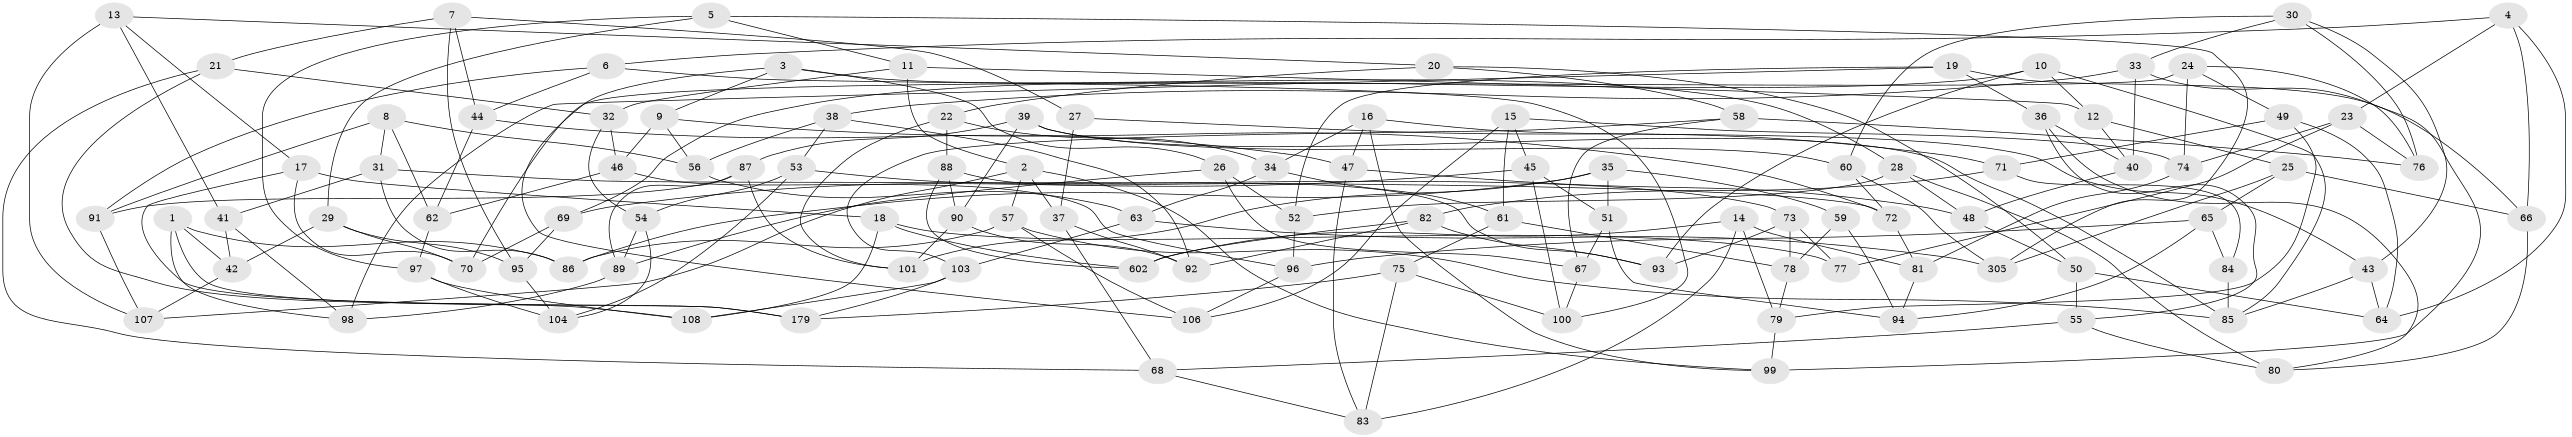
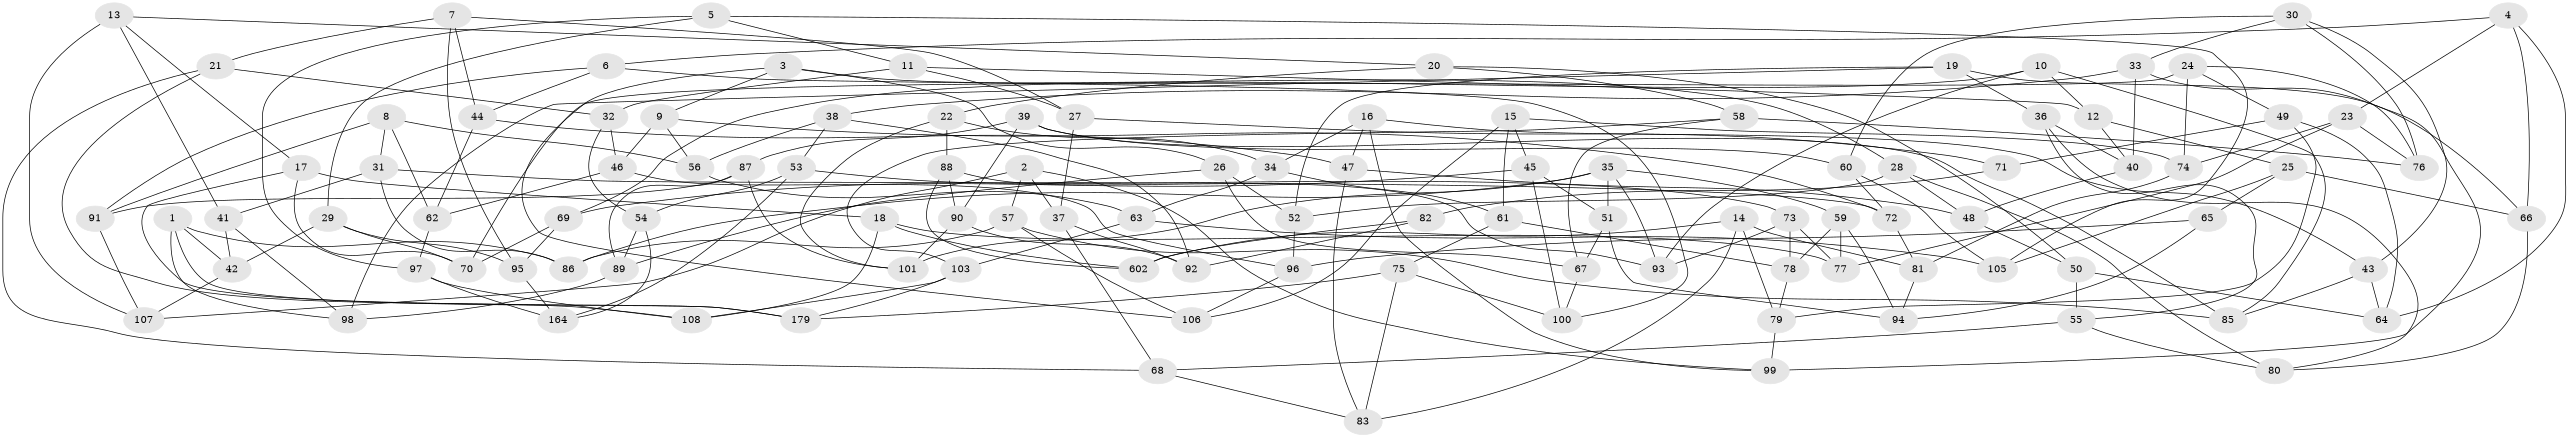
  graph {
    node [color=gray90 style=filled]
    1
    42
    86
    98
    n5 [label=179]
    107
    2
    37
    57
    99
    68
    92
    106
    85
    3
    9
    26
    28
    56
    46
    72
    52
    67
    89
    48
    80
    4
    6
    23
    64
    66
    44
    91
    100
    74
    77
    76
    5
    11
    29
    97
-   105 [label=305]
+   105
    27
    12
    32
    95
    70
    108
-   104
+   104 [label=164]
    62
    47
    7
    21
    71
    8
    31
    41
    63
    96
    81
    10
    69
    93
    25
    40
    54
    65
    13
    17
    20
    18
    22
    50
    58
    14
    79
    83
    n78 [label=602]
    94
    15
    45
    61
    51
    78
    75
    16
    34
    43
    19
    36
    55
    88
    101
    103
    90
    24
    49
-   84
    82
    30
    33
    60
    38
    53
    35
    59
    73
    39
    87
    1 -- 42
    1 -- 86
    1 -- 98
    1 -- n5
    42 -- 107
    2 -- 107
    2 -- 37
    2 -- 57
    2 -- 99
    37 -- 68
    37 -- 92
    57 -- 86
    57 -- 106
    57 -- 85
    68 -- 83
    3 -- 106
    3 -- 9
    3 -- 26
    3 -- 28
    9 -- 56
    9 -- 46
    9 -- 72
    26 -- 52
    26 -- 67
    26 -- 89
    28 -- 52
    28 -- 48
    28 -- 80
    56 -- 63
    46 -- 62
    46 -- 96
    72 -- 81
    52 -- 96
    67 -- 100
    89 -- 98
    48 -- 50
    4 -- 6
    4 -- 23
    4 -- 64
    4 -- 66
    6 -- 44
    6 -- 91
    6 -- 100
    23 -- 74
    23 -- 77
    23 -- 76
    66 -- 80
    44 -- 62
    44 -- 47
    91 -- 107
    74 -- 81
    5 -- 11
    5 -- 29
    5 -- 97
    5 -- 105
-   11 -- 2
+   11 -- 27
    11 -- 12
    11 -- 32
    29 -- 42
    29 -- 95
    29 -- 70
    97 -- 108
    97 -- 104
    27 -- 37
    27 -- 71
    12 -- 25
    12 -- 40
    32 -- 46
    32 -- 54
    95 -- 104
    62 -- 97
    47 -- 48
    47 -- 83
    7 -- 44
    7 -- 27
    7 -- 95
    7 -- 21
    21 -- 68
    21 -- 32
    21 -- 108
-   71 -- 84
    71 -- 82
    8 -- 56
    8 -- 91
    8 -- 62
    8 -- 31
    31 -- 86
    31 -- 72
    31 -- 41
    41 -- 42
    41 -- 98
    63 -- 105
    63 -- 103
    96 -- 106
    81 -- 94
    10 -- 85
    10 -- 12
    10 -- 69
    10 -- 93
    69 -- 95
    69 -- 70
    25 -- 66
    25 -- 105
    25 -- 65
    40 -- 48
    54 -- 89
    54 -- 104
    65 -- 96
    65 -- 94
-   65 -- 84
    13 -- 107
    13 -- 41
    13 -- 17
    13 -- 20
    17 -- n5
    17 -- 70
    17 -- 18
    20 -- 22
    20 -- 50
    20 -- 58
    18 -- 77
    18 -- 108
    18 -- n78
    22 -- 34
    22 -- 88
    22 -- 101
    50 -- 64
    50 -- 55
    58 -- 67
    58 -- 76
    58 -- 103
    14 -- 81
    14 -- 79
    14 -- 83
    14 -- n78
    79 -- 99
    15 -- 106
    15 -- 74
    15 -- 45
    15 -- 61
    45 -- 100
    45 -- 69
    45 -- 51
    61 -- 78
    61 -- 75
    51 -- 67
    51 -- 94
    78 -- 79
    75 -- n5
    75 -- 100
    75 -- 83
    16 -- 99
    16 -- 47
    16 -- 34
    16 -- 43
    34 -- 63
    34 -- 61
    43 -- 85
    43 -- 64
    19 -- 98
    19 -- 52
    19 -- 66
    19 -- 36
    36 -- 80
    36 -- 40
    36 -- 55
    55 -- 68
    55 -- 80
    88 -- 93
    88 -- n78
    88 -- 90
    103 -- n5
    103 -- 108
    90 -- 92
    90 -- 101
    24 -- 74
    24 -- 76
    24 -- 70
    24 -- 49
    49 -- 64
    49 -- 71
    49 -- 79
-   84 -- 85
    82 -- 92
-   82 -- 93
+   35 -- 93
    82 -- n78
    30 -- 76
    30 -- 43
    30 -- 33
    30 -- 60
    33 -- 99
    33 -- 40
    33 -- 38
    60 -- 72
    60 -- 105
    38 -- 92
    38 -- 56
    38 -- 53
    53 -- 104
    53 -- 54
    53 -- 73
    35 -- 86
    35 -- 51
    35 -- 101
    35 -- 59
+   59 -- 77
    59 -- 94
    59 -- 78
    73 -- 77
    73 -- 93
    73 -- 78
    39 -- 85
    39 -- 90
    39 -- 60
    39 -- 87
    87 -- 89
    87 -- 91
    87 -- 101
  }
